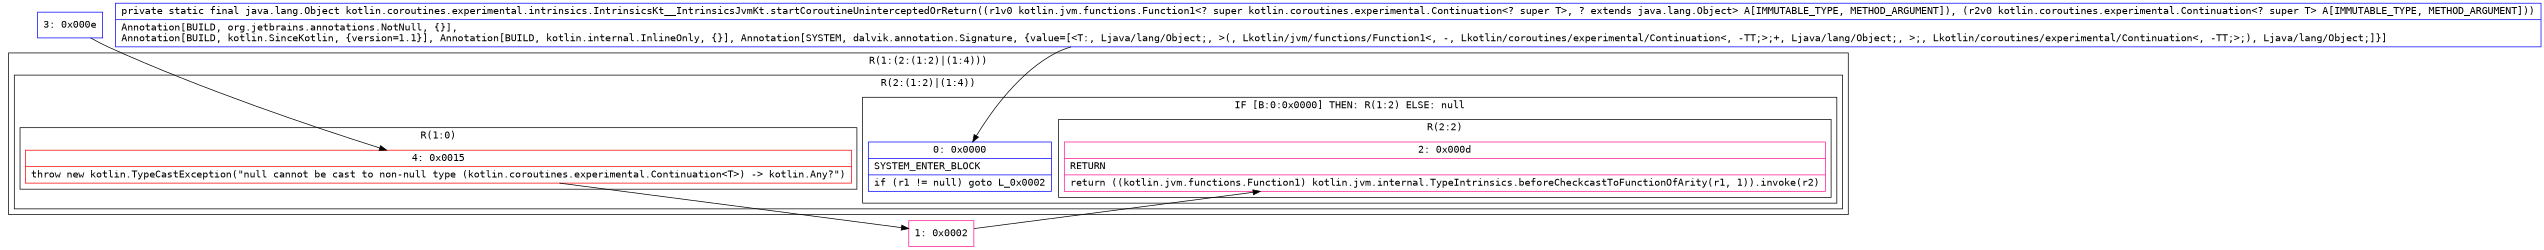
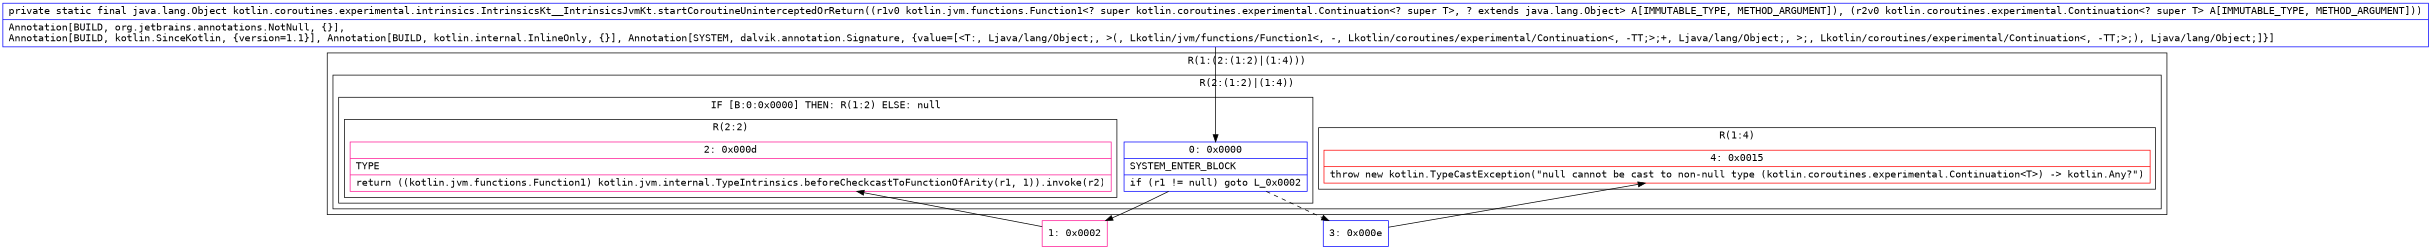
  digraph {
    fontname="DejaVu Sans Mono"
    node [color=blue fontname="DejaVu Sans Mono" shape=record]
    edge [fontname="DejaVu Sans Mono"]
-   n1 [color=deeppink label="{2\:\ 0x000d|RETURN\l|return ((kotlin.jvm.functions.Function1) kotlin.jvm.internal.TypeIntrinsics.beforeCheckcastToFunctionOfArity(r1, 1)).invoke(r2)\l}"]
+   n1 [color=deeppink label="{2\:\ 0x000d|TYPE\l|return ((kotlin.jvm.functions.Function1) kotlin.jvm.internal.TypeIntrinsics.beforeCheckcastToFunctionOfArity(r1, 1)).invoke(r2)\l}"]
    n2 [label="{0\:\ 0x0000|SYSTEM_ENTER_BLOCK\l|if (r1 != null) goto L_0x0002\l}"]
    n3 [color=red label="{4\:\ 0x0015|throw new kotlin.TypeCastException(\"null cannot be cast to non\-null type (kotlin.coroutines.experimental.Continuation\<T\>) \-\> kotlin.Any?\")\l}"]
    n4 [color=deeppink label="{1\:\ 0x0002}"]
    n5 [label="{3\:\ 0x000e}"]
    n6 [label="{private static final java.lang.Object kotlin.coroutines.experimental.intrinsics.IntrinsicsKt__IntrinsicsJvmKt.startCoroutineUninterceptedOrReturn((r1v0 kotlin.jvm.functions.Function1\<? super kotlin.coroutines.experimental.Continuation\<? super T\>, ? extends java.lang.Object\> A[IMMUTABLE_TYPE, METHOD_ARGUMENT]), (r2v0 kotlin.coroutines.experimental.Continuation\<? super T\> A[IMMUTABLE_TYPE, METHOD_ARGUMENT]))  | Annotation[BUILD, org.jetbrains.annotations.NotNull, \{\}], \lAnnotation[BUILD, kotlin.SinceKotlin, \{version=1.1\}], Annotation[BUILD, kotlin.internal.InlineOnly, \{\}], Annotation[SYSTEM, dalvik.annotation.Signature, \{value=[\<T:, Ljava\/lang\/Object;, \>(, Lkotlin\/jvm\/functions\/Function1\<, \-, Lkotlin\/coroutines\/experimental\/Continuation\<, \-TT;\>;+, Ljava\/lang\/Object;, \>;, Lkotlin\/coroutines\/experimental\/Continuation\<, \-TT;\>;), Ljava\/lang\/Object;]\}]\l}"]
    subgraph cluster_1 {
      label="R(1:(2:(1:2)|(1:4)))"
      subgraph cluster_2 {
        label="R(2:(1:2)|(1:4))"
        subgraph cluster_3 {
          label="IF [B:0:0x0000] THEN: R(1:2) ELSE: null"
          n2
          subgraph cluster_4 {
            label="R(2:2)"
            n1
          }
        }
        subgraph cluster_5 {
-         label="R(1:0)"
+         label="R(1:4)"
          n3
        }
      }
    }
-   n3 -> n4
+   n2 -> n4
+   n2 -> n5 [style=dashed]
    n4 -> n1
    n5 -> n3
    n6 -> n2
  }
